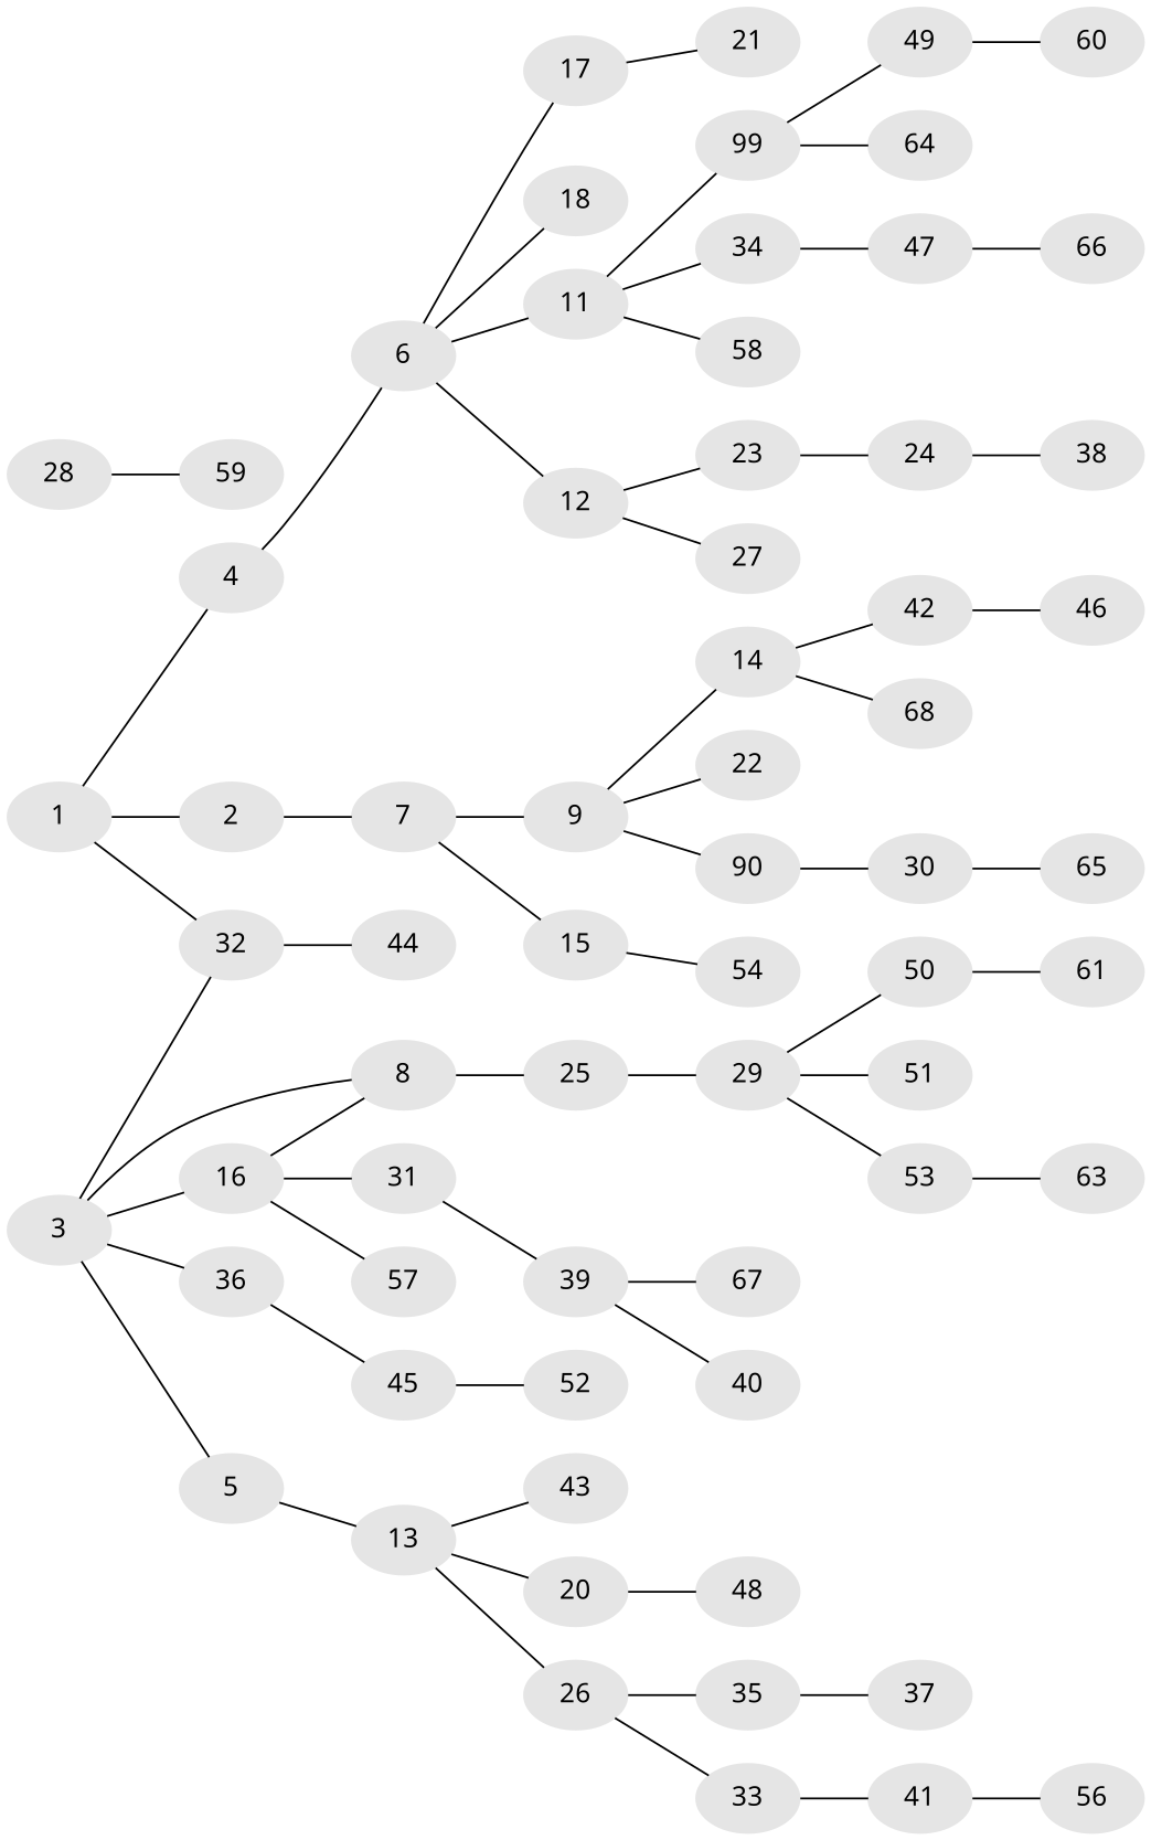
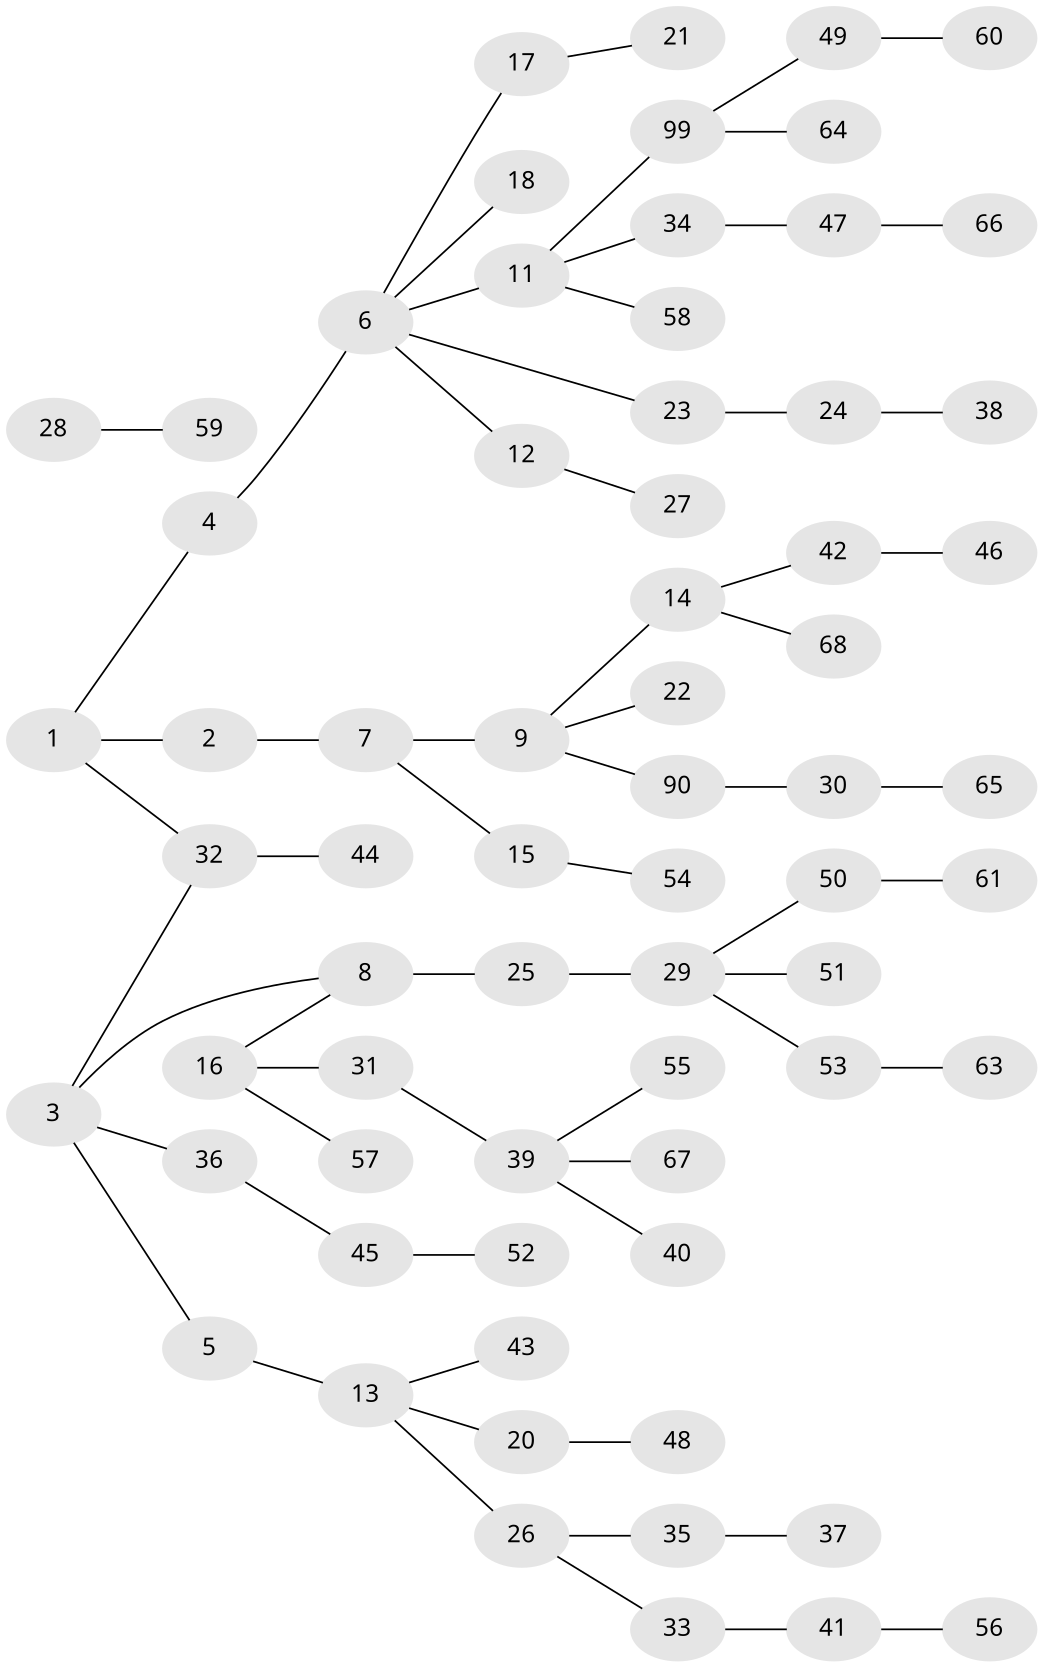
  graph {
    fontname="Noto Sans"
    rankdir=LR
    node [color=gray90 fontname="Noto Sans" style=filled]
    edge [fontname="Noto Sans" weight=1.0]
    1
    2
    4
    32
    7
    3
    5
    8
    16
    36
    6
    9
    15
    13
    25
    31
    57
    44
    45
    11
    12
    17
    18
    23
    20
    26
    43
    n28 [label=99]
    34
    58
    27
    21
    24
    n34 [label=90]
    14
    22
    54
    29
    30
    42
    68
    65
    49
    64
    47
    48
    33
    35
    46
    28
    59
    39
    60
    38
    50
    51
    53
    41
    37
    61
    63
    40
+   55
    67
    56
    66
    52
    1 -- 2
    1 -- 4
    1 -- 32
    2 -- 7
    4 -- 6
    32 -- 44
    7 -- 9 [weight=2.0]
    7 -- 15
    3 -- 32
    3 -- 5
    3 -- 8
-   3 -- 16
    3 -- 36 [weight=2.0]
    5 -- 13
    8 -- 25 [weight=2.0]
    16 -- 8
    16 -- 31
    16 -- 57
    36 -- 45
    6 -- 11
    6 -- 12
    6 -- 17
    6 -- 18
-   12 -- 23
+   6 -- 23
    9 -- n34
    9 -- 14
    9 -- 22
    15 -- 54
    13 -- 20
    13 -- 26
    13 -- 43
    25 -- 29
    31 -- 39
    45 -- 52
    11 -- n28 [weight=2.0]
    11 -- 34
    11 -- 58
    12 -- 27 [weight=2.0]
    17 -- 21
    23 -- 24
    20 -- 48
    26 -- 33
    26 -- 35 [weight=3.0]
    n28 -- 49
    n28 -- 64
    34 -- 47
    24 -- 38
    n34 -- 30
    14 -- 42
    14 -- 68
    29 -- 50
    29 -- 51
    29 -- 53
    30 -- 65 [weight=2.0]
    42 -- 46
    49 -- 60
    47 -- 66
    33 -- 41 [weight=3.0]
    35 -- 37
    28 -- 59 [weight=2.0]
    39 -- 40 [weight=2.0]
+   39 -- 55
    39 -- 67
    50 -- 61
    53 -- 63 [weight=2.0]
    41 -- 56
  }
